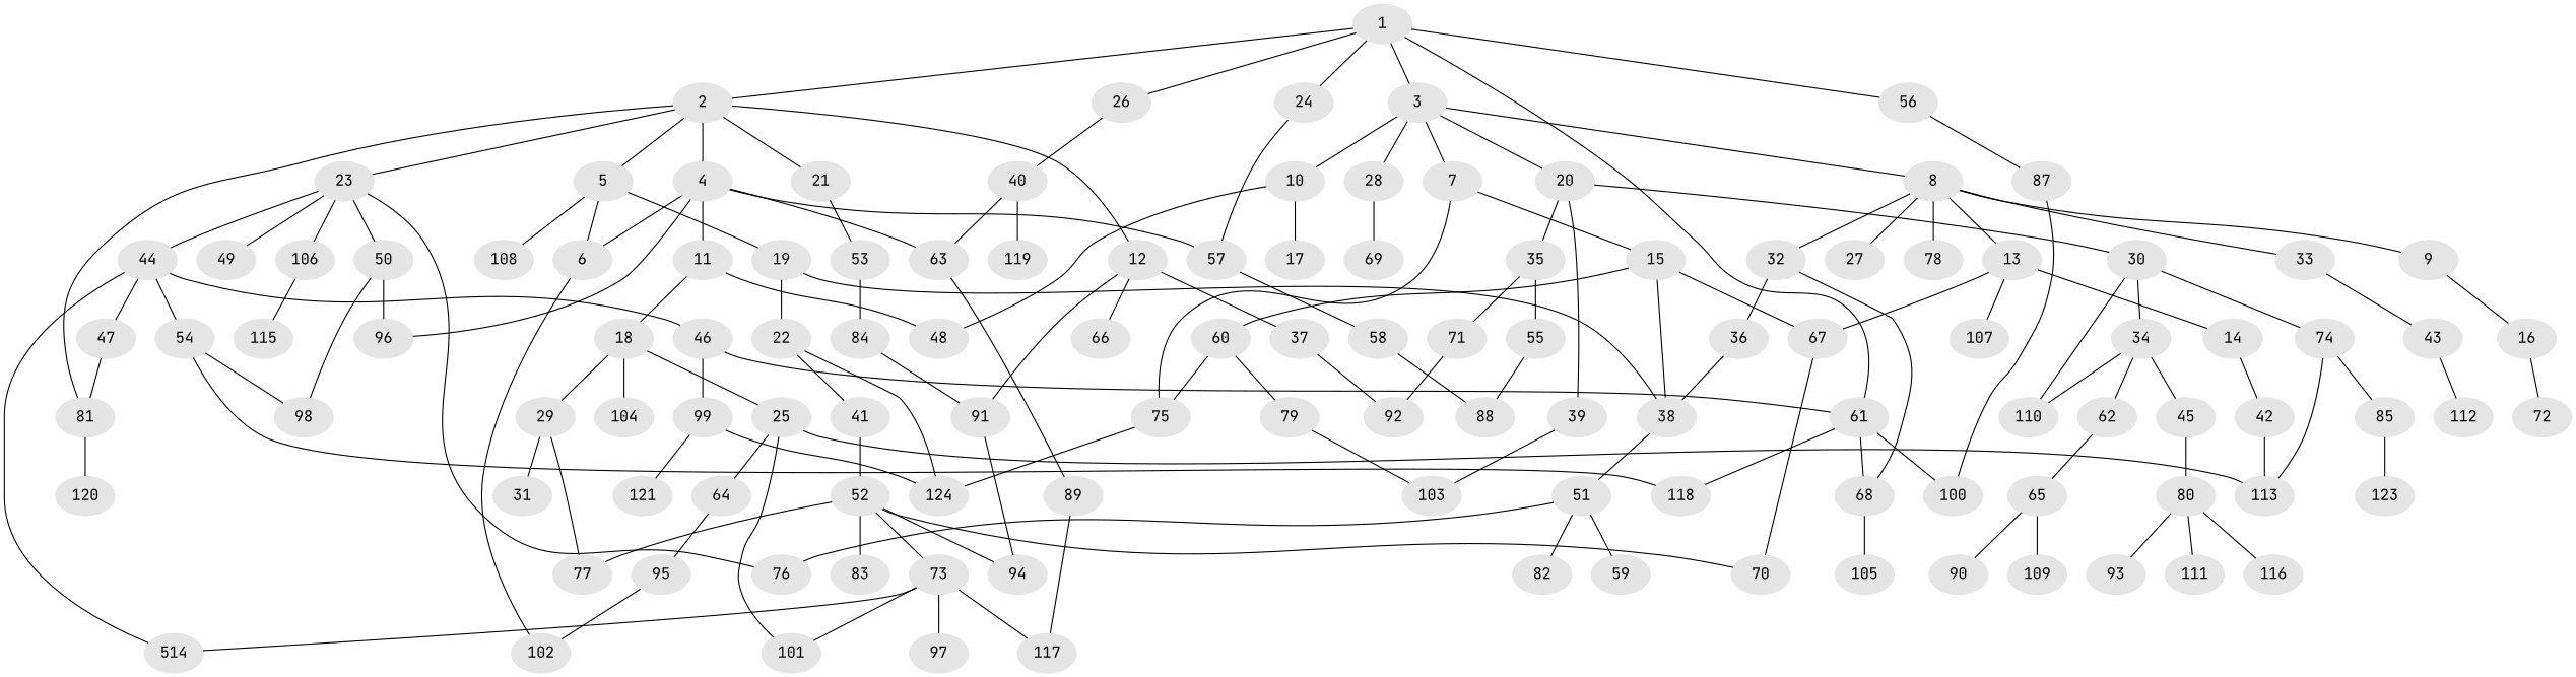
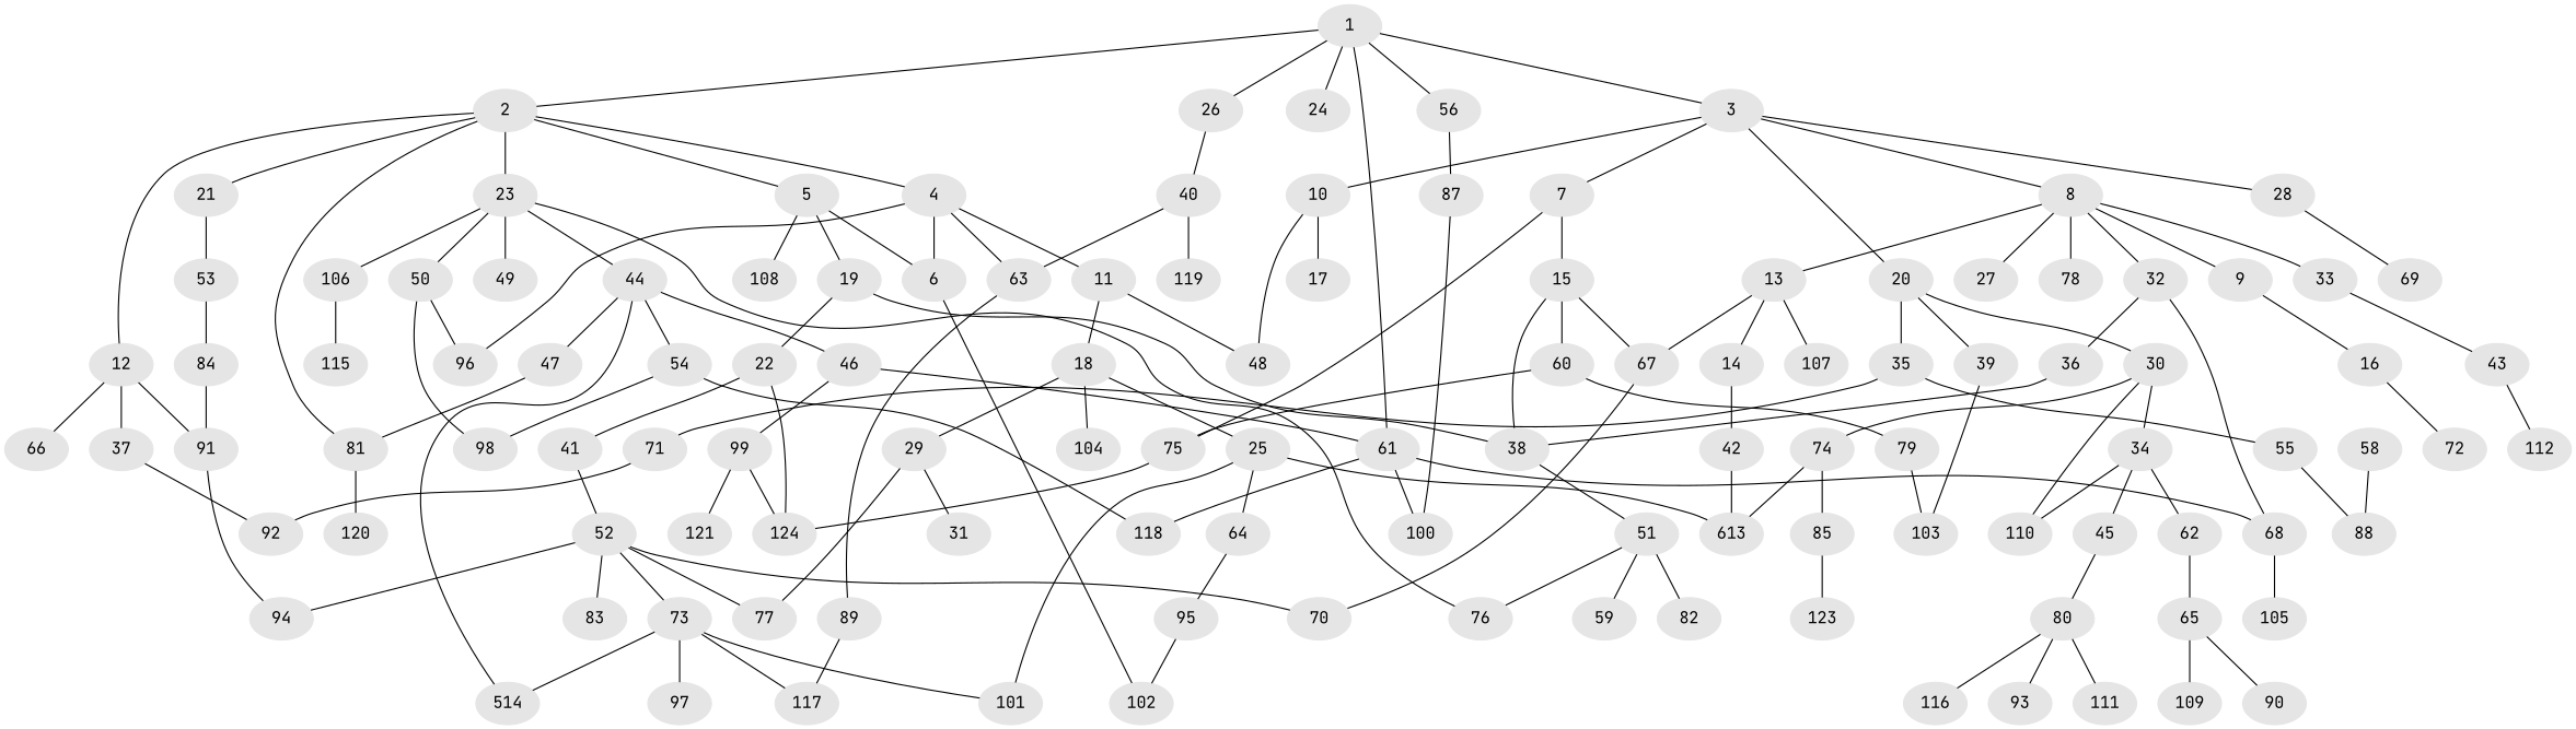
  graph {
    fontname="JetBrains Mono"
    node [color=gray90 fontname="JetBrains Mono" style=filled]
    edge [fontname="JetBrains Mono"]
    1
    2
    3
    24
    26
    56
    61
    4
    5
    12
    21
    23
    81
    7
    8
    10
    20
    28
-   57
    40
    87
    68
    118
    100
    6
    11
    63
    96
    19
    108
    37
    66
    91
    53
    44
    49
    50
    76
    106
    120
    15
    75
    9
    13
    27
    32
    33
    78
    17
    48
    30
    35
    39
    69
    102
    18
    58
    89
    38
    22
    67
    60
    124
    16
    14
    107
    36
    43
    72
    25
    29
    104
    92
    94
    42
    70
-   113
+   113 [label=613]
    51
    79
    64
    101
    31
    77
    41
    34
    74
    110
    55
    71
    103
    84
    52
    46
    47
    54
    n96 [label=514]
    98
    115
    95
    119
    45
    62
    85
    105
    112
    80
    65
    88
    59
    82
    73
    83
    99
    93
    111
    116
    121
    97
    117
    90
    109
    123
    1 -- 2
    1 -- 3
    1 -- 24
    1 -- 26
    1 -- 56
    1 -- 61
    2 -- 4
    2 -- 5
    2 -- 12
    2 -- 21
    2 -- 23
    2 -- 81
    3 -- 7
    3 -- 8
    3 -- 10
    3 -- 20
    3 -- 28
-   24 -- 57
    26 -- 40
    56 -- 87
    61 -- 68
    61 -- 118
    61 -- 100
-   4 -- 57
    4 -- 6
    4 -- 11
    4 -- 63
    4 -- 96
    5 -- 6
    5 -- 19
    5 -- 108
    12 -- 37
    12 -- 66
    12 -- 91
    21 -- 53
    23 -- 44
    23 -- 49
    23 -- 50
    23 -- 76
    23 -- 106
    81 -- 120
    7 -- 15
    7 -- 75
    8 -- 9
    8 -- 13
    8 -- 27
    8 -- 32
    8 -- 33
    8 -- 78
    10 -- 17
    10 -- 48
    20 -- 30
    20 -- 35
    20 -- 39
    28 -- 69
-   57 -- 58
    40 -- 63
    40 -- 119
    87 -- 100
    68 -- 105
    6 -- 102
    11 -- 48
    11 -- 18
    63 -- 89
    19 -- 38
    19 -- 22
    37 -- 92
    91 -- 94
    53 -- 84
    44 -- 46
    44 -- 47
    44 -- 54
    44 -- n96
    50 -- 96
    50 -- 98
    106 -- 115
    15 -- 38
    15 -- 67
    15 -- 60
    75 -- 124
    9 -- 16
    13 -- 67
    13 -- 14
    13 -- 107
    32 -- 68
    32 -- 36
    33 -- 43
    30 -- 34
    30 -- 74
    30 -- 110
    35 -- 55
    35 -- 71
    39 -- 103
    18 -- 25
    18 -- 29
    18 -- 104
    58 -- 88
    89 -- 117
    38 -- 51
    22 -- 124
    22 -- 41
    67 -- 70
    60 -- 75
    60 -- 79
    16 -- 72
    14 -- 42
    36 -- 38
    43 -- 112
    25 -- 113
    25 -- 64
    25 -- 101
    29 -- 31
    29 -- 77
    42 -- 113
    51 -- 76
    51 -- 59
    51 -- 82
    79 -- 103
    64 -- 95
    41 -- 52
    34 -- 110
    34 -- 45
    34 -- 62
    74 -- 113
    74 -- 85
    55 -- 88
    71 -- 92
    84 -- 91
    52 -- 94
    52 -- 70
    52 -- 77
    52 -- 73
    52 -- 83
    46 -- 61
    46 -- 99
    47 -- 81
    54 -- 118
    54 -- 98
    95 -- 102
    45 -- 80
    62 -- 65
    85 -- 123
    80 -- 93
    80 -- 111
    80 -- 116
    65 -- 90
    65 -- 109
    73 -- 101
    73 -- n96
    73 -- 97
    73 -- 117
    99 -- 124
    99 -- 121
  }
